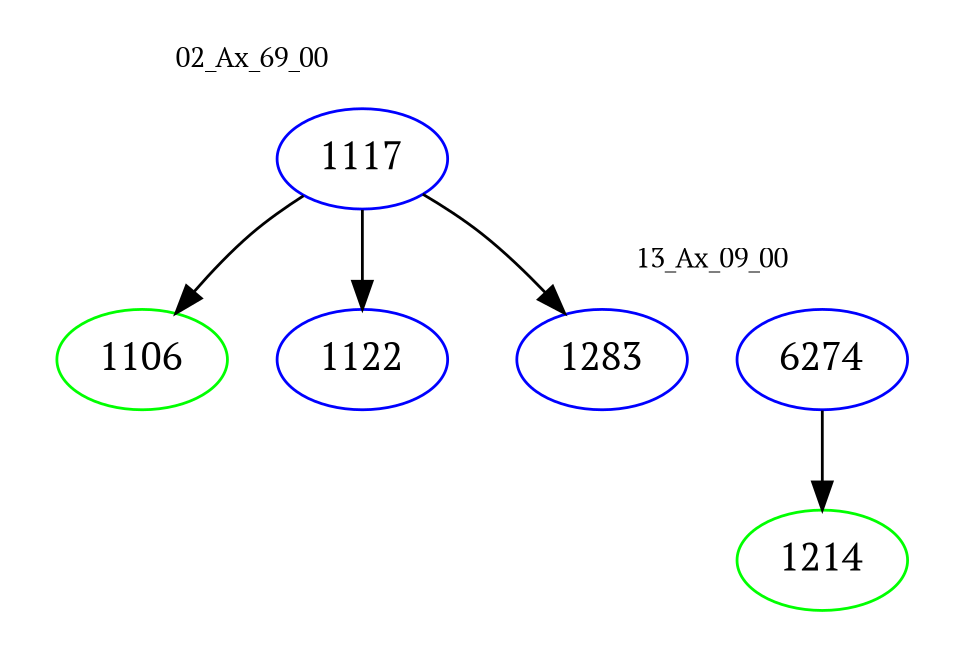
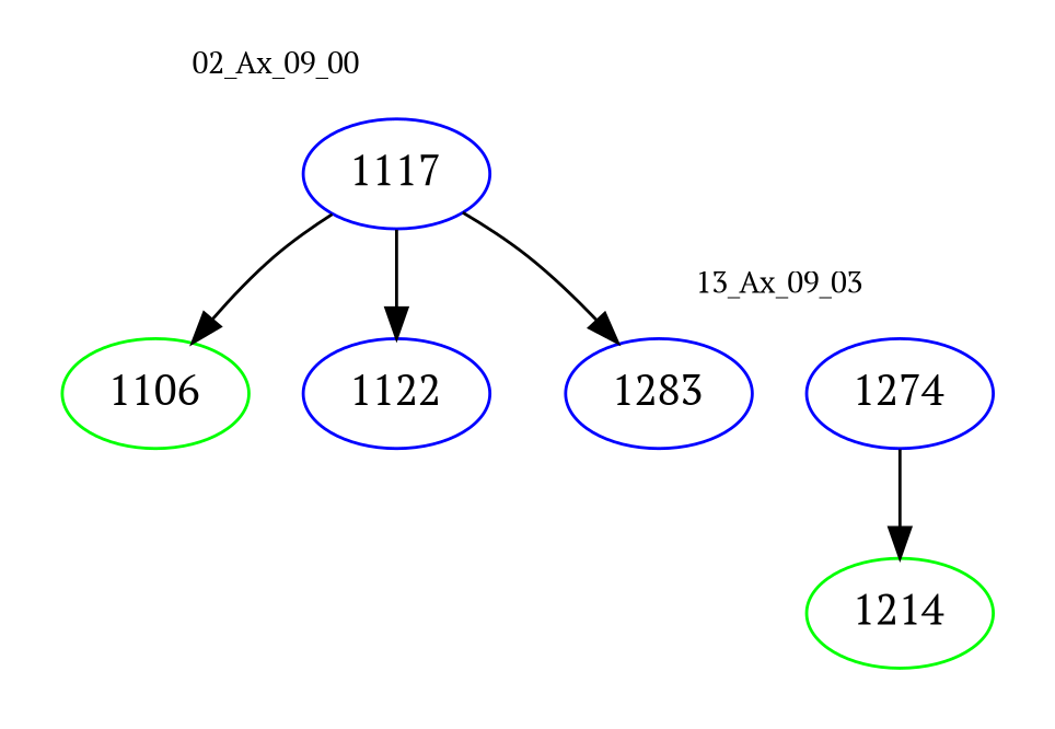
  digraph {
    fontname="PT Serif"
    node [color=blue fontname="PT Serif"]
    edge [color=black fontname="PT Serif"]
    n1 [label=1117]
    n2 [color=green label=1106]
    n3 [label=1122]
-   n4 [label=6274]
+   n4 [label=1274]
    n5 [color=green label=1214]
    n6 [label=1283]
    subgraph cluster_1 {
      color=white
      fontsize=10
-     label="02_Ax_69_00"
+     label="02_Ax_09_00"
      n1
      n2
      n3
    }
    subgraph cluster_2 {
      color=white
      fontsize=10
-     label="13_Ax_09_00"
+     label="13_Ax_09_03"
      n4
      n5
      n6
    }
    n1 -> n2
    n1 -> n3
    n1 -> n6
    n4 -> n5
  }
